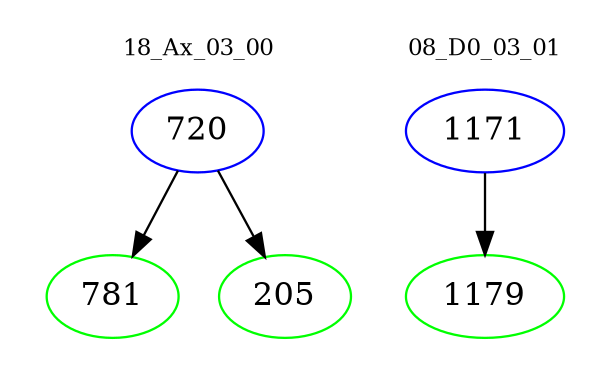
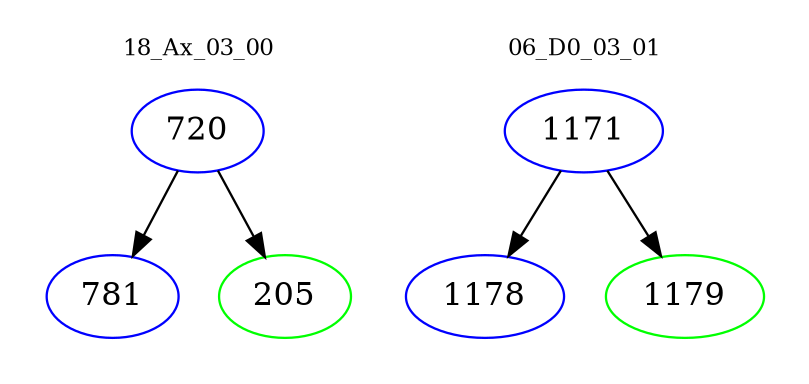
  digraph {
    node [color=blue]
    edge [color=black]
    n1 [label=720]
-   n2 [color=green label=781]
+   n2 [label=781]
    n3 [color=green label=205]
    n4 [label=1171]
+   n5 [label=1178]
    n6 [color=green label=1179]
    subgraph cluster_1 {
      color=white
      fontsize=10
      label="18_Ax_03_00"
      n1
      n2
      n3
    }
    subgraph cluster_2 {
      color=white
      fontsize=10
-     label="08_D0_03_01"
+     label="06_D0_03_01"
      n4
+     n5
      n6
    }
    n1 -> n2
    n1 -> n3
+   n4 -> n5
    n4 -> n6
  }
